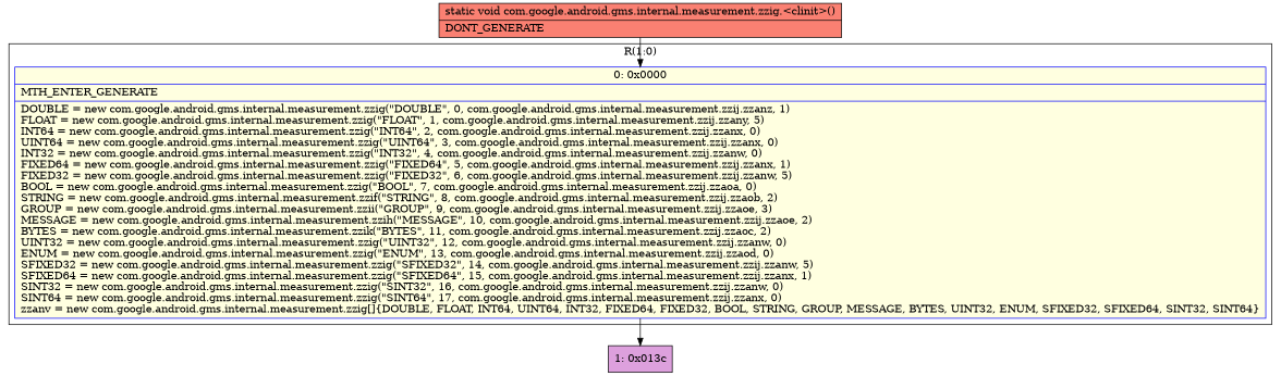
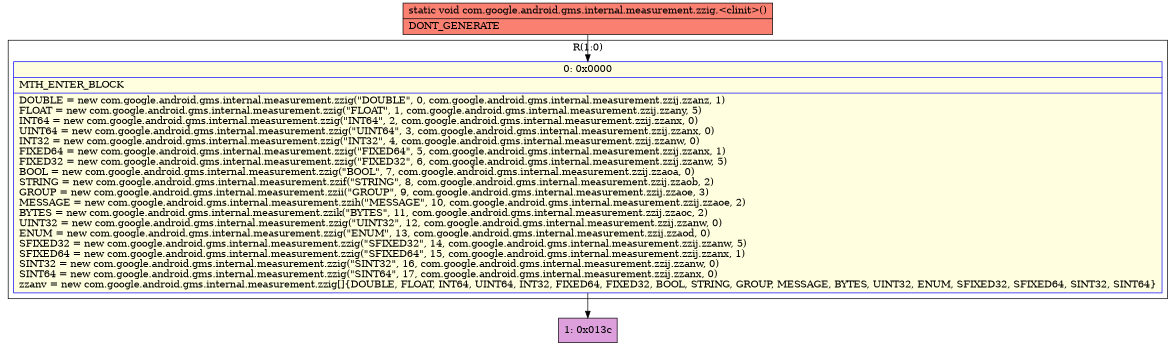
  digraph {
    node [color=black shape=record style=filled]
-   n1 [color=blue label="{0\:\ 0x0000|MTH_ENTER_GENERATE\l|DOUBLE = new com.google.android.gms.internal.measurement.zzig(\"DOUBLE\", 0, com.google.android.gms.internal.measurement.zzij.zzanz, 1)\lFLOAT = new com.google.android.gms.internal.measurement.zzig(\"FLOAT\", 1, com.google.android.gms.internal.measurement.zzij.zzany, 5)\lINT64 = new com.google.android.gms.internal.measurement.zzig(\"INT64\", 2, com.google.android.gms.internal.measurement.zzij.zzanx, 0)\lUINT64 = new com.google.android.gms.internal.measurement.zzig(\"UINT64\", 3, com.google.android.gms.internal.measurement.zzij.zzanx, 0)\lINT32 = new com.google.android.gms.internal.measurement.zzig(\"INT32\", 4, com.google.android.gms.internal.measurement.zzij.zzanw, 0)\lFIXED64 = new com.google.android.gms.internal.measurement.zzig(\"FIXED64\", 5, com.google.android.gms.internal.measurement.zzij.zzanx, 1)\lFIXED32 = new com.google.android.gms.internal.measurement.zzig(\"FIXED32\", 6, com.google.android.gms.internal.measurement.zzij.zzanw, 5)\lBOOL = new com.google.android.gms.internal.measurement.zzig(\"BOOL\", 7, com.google.android.gms.internal.measurement.zzij.zzaoa, 0)\lSTRING = new com.google.android.gms.internal.measurement.zzif(\"STRING\", 8, com.google.android.gms.internal.measurement.zzij.zzaob, 2)\lGROUP = new com.google.android.gms.internal.measurement.zzii(\"GROUP\", 9, com.google.android.gms.internal.measurement.zzij.zzaoe, 3)\lMESSAGE = new com.google.android.gms.internal.measurement.zzih(\"MESSAGE\", 10, com.google.android.gms.internal.measurement.zzij.zzaoe, 2)\lBYTES = new com.google.android.gms.internal.measurement.zzik(\"BYTES\", 11, com.google.android.gms.internal.measurement.zzij.zzaoc, 2)\lUINT32 = new com.google.android.gms.internal.measurement.zzig(\"UINT32\", 12, com.google.android.gms.internal.measurement.zzij.zzanw, 0)\lENUM = new com.google.android.gms.internal.measurement.zzig(\"ENUM\", 13, com.google.android.gms.internal.measurement.zzij.zzaod, 0)\lSFIXED32 = new com.google.android.gms.internal.measurement.zzig(\"SFIXED32\", 14, com.google.android.gms.internal.measurement.zzij.zzanw, 5)\lSFIXED64 = new com.google.android.gms.internal.measurement.zzig(\"SFIXED64\", 15, com.google.android.gms.internal.measurement.zzij.zzanx, 1)\lSINT32 = new com.google.android.gms.internal.measurement.zzig(\"SINT32\", 16, com.google.android.gms.internal.measurement.zzij.zzanw, 0)\lSINT64 = new com.google.android.gms.internal.measurement.zzig(\"SINT64\", 17, com.google.android.gms.internal.measurement.zzij.zzanx, 0)\lzzanv = new com.google.android.gms.internal.measurement.zzig[]\{DOUBLE, FLOAT, INT64, UINT64, INT32, FIXED64, FIXED32, BOOL, STRING, GROUP, MESSAGE, BYTES, UINT32, ENUM, SFIXED32, SFIXED64, SINT32, SINT64\}\l}" fillcolor=lightyellow]
+   n1 [color=blue label="{0\:\ 0x0000|MTH_ENTER_BLOCK\l|DOUBLE = new com.google.android.gms.internal.measurement.zzig(\"DOUBLE\", 0, com.google.android.gms.internal.measurement.zzij.zzanz, 1)\lFLOAT = new com.google.android.gms.internal.measurement.zzig(\"FLOAT\", 1, com.google.android.gms.internal.measurement.zzij.zzany, 5)\lINT64 = new com.google.android.gms.internal.measurement.zzig(\"INT64\", 2, com.google.android.gms.internal.measurement.zzij.zzanx, 0)\lUINT64 = new com.google.android.gms.internal.measurement.zzig(\"UINT64\", 3, com.google.android.gms.internal.measurement.zzij.zzanx, 0)\lINT32 = new com.google.android.gms.internal.measurement.zzig(\"INT32\", 4, com.google.android.gms.internal.measurement.zzij.zzanw, 0)\lFIXED64 = new com.google.android.gms.internal.measurement.zzig(\"FIXED64\", 5, com.google.android.gms.internal.measurement.zzij.zzanx, 1)\lFIXED32 = new com.google.android.gms.internal.measurement.zzig(\"FIXED32\", 6, com.google.android.gms.internal.measurement.zzij.zzanw, 5)\lBOOL = new com.google.android.gms.internal.measurement.zzig(\"BOOL\", 7, com.google.android.gms.internal.measurement.zzij.zzaoa, 0)\lSTRING = new com.google.android.gms.internal.measurement.zzif(\"STRING\", 8, com.google.android.gms.internal.measurement.zzij.zzaob, 2)\lGROUP = new com.google.android.gms.internal.measurement.zzii(\"GROUP\", 9, com.google.android.gms.internal.measurement.zzij.zzaoe, 3)\lMESSAGE = new com.google.android.gms.internal.measurement.zzih(\"MESSAGE\", 10, com.google.android.gms.internal.measurement.zzij.zzaoe, 2)\lBYTES = new com.google.android.gms.internal.measurement.zzik(\"BYTES\", 11, com.google.android.gms.internal.measurement.zzij.zzaoc, 2)\lUINT32 = new com.google.android.gms.internal.measurement.zzig(\"UINT32\", 12, com.google.android.gms.internal.measurement.zzij.zzanw, 0)\lENUM = new com.google.android.gms.internal.measurement.zzig(\"ENUM\", 13, com.google.android.gms.internal.measurement.zzij.zzaod, 0)\lSFIXED32 = new com.google.android.gms.internal.measurement.zzig(\"SFIXED32\", 14, com.google.android.gms.internal.measurement.zzij.zzanw, 5)\lSFIXED64 = new com.google.android.gms.internal.measurement.zzig(\"SFIXED64\", 15, com.google.android.gms.internal.measurement.zzij.zzanx, 1)\lSINT32 = new com.google.android.gms.internal.measurement.zzig(\"SINT32\", 16, com.google.android.gms.internal.measurement.zzij.zzanw, 0)\lSINT64 = new com.google.android.gms.internal.measurement.zzig(\"SINT64\", 17, com.google.android.gms.internal.measurement.zzij.zzanx, 0)\lzzanv = new com.google.android.gms.internal.measurement.zzig[]\{DOUBLE, FLOAT, INT64, UINT64, INT32, FIXED64, FIXED32, BOOL, STRING, GROUP, MESSAGE, BYTES, UINT32, ENUM, SFIXED32, SFIXED64, SINT32, SINT64\}\l}" fillcolor=lightyellow]
    n2 [label="{1\:\ 0x013c}" fillcolor=plum]
    n3 [label="{static void com.google.android.gms.internal.measurement.zzig.\<clinit\>()  | DONT_GENERATE\l}" fillcolor=salmon]
    subgraph cluster_1 {
      label="R(1:0)"
      n1
    }
    n1 -> n2
    n3 -> n1
  }
